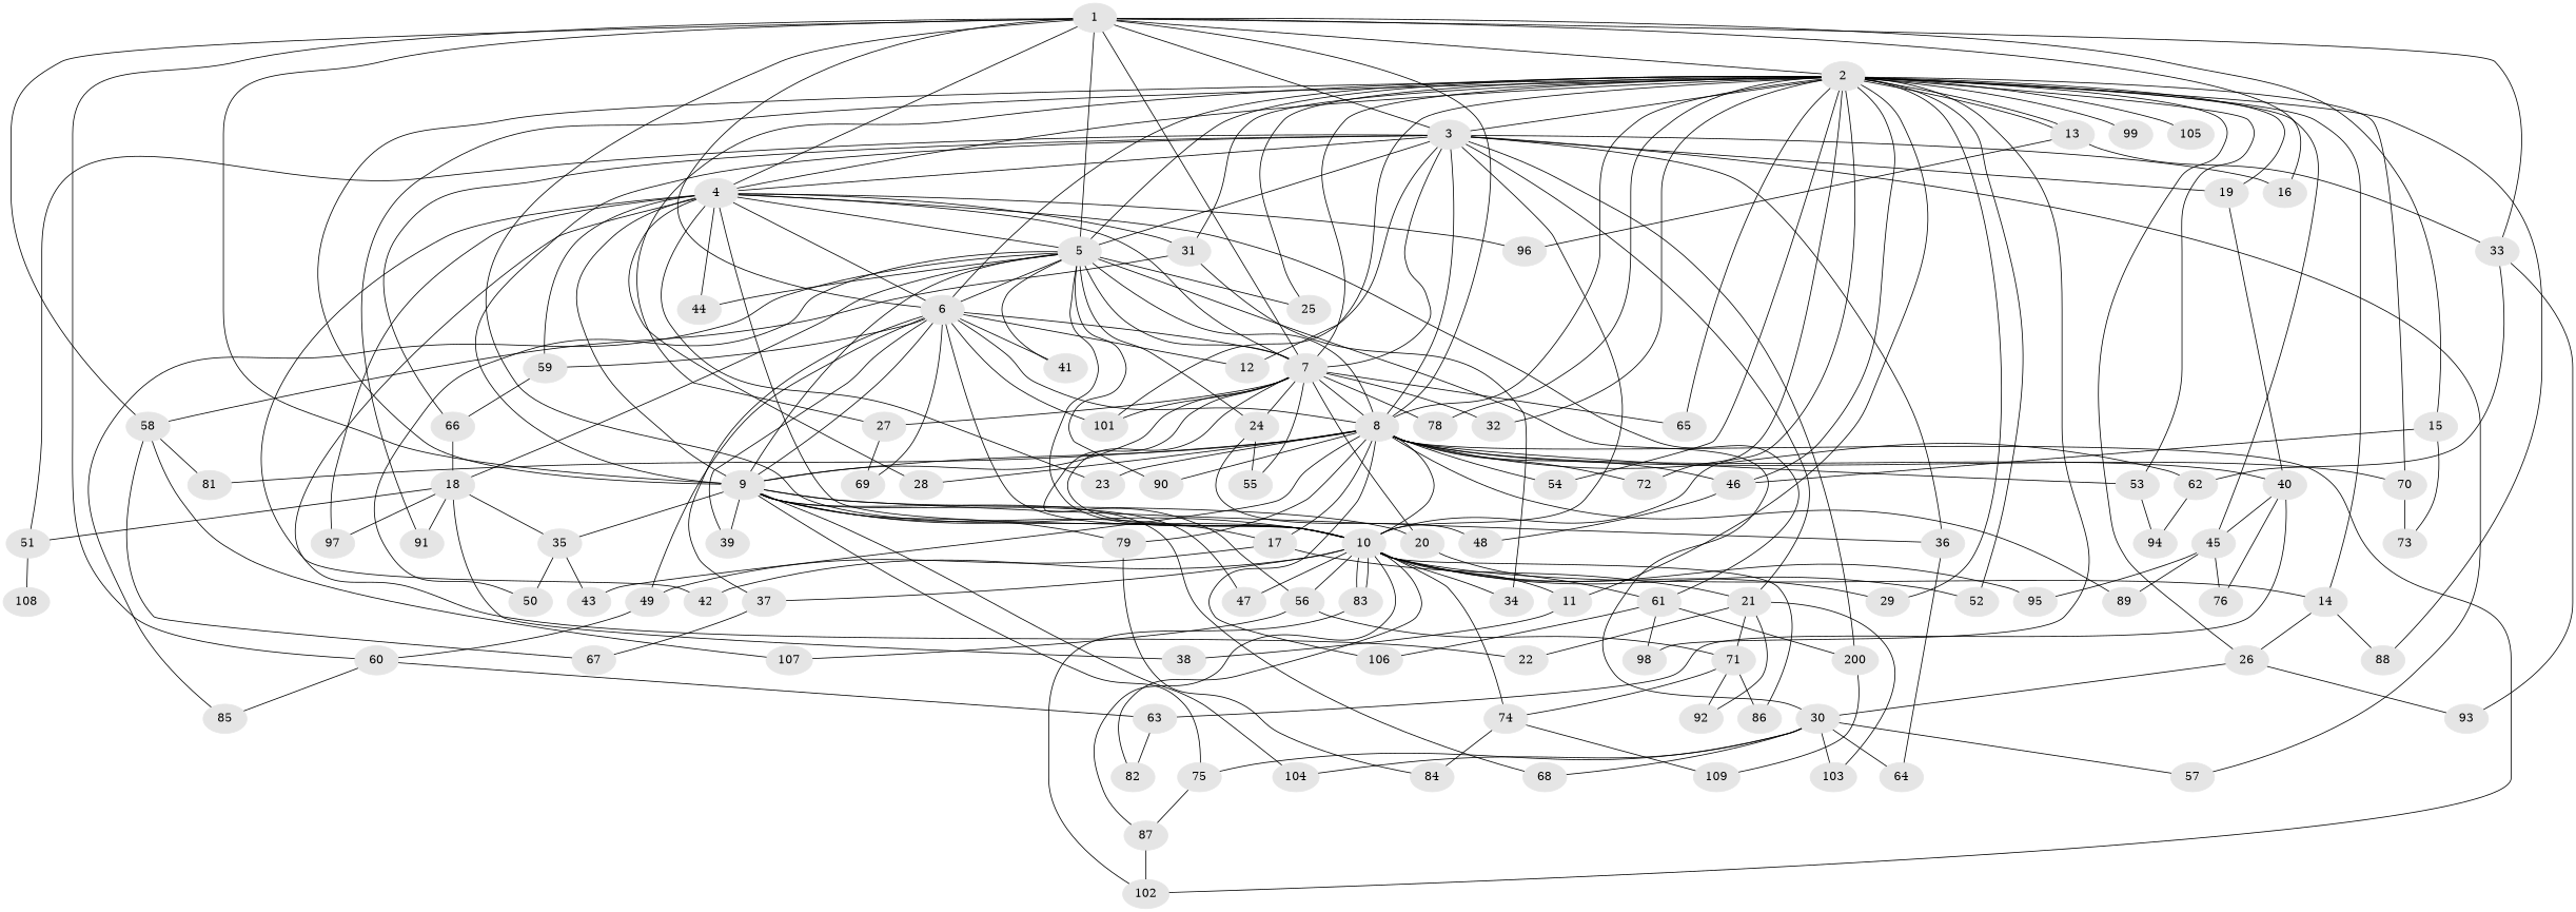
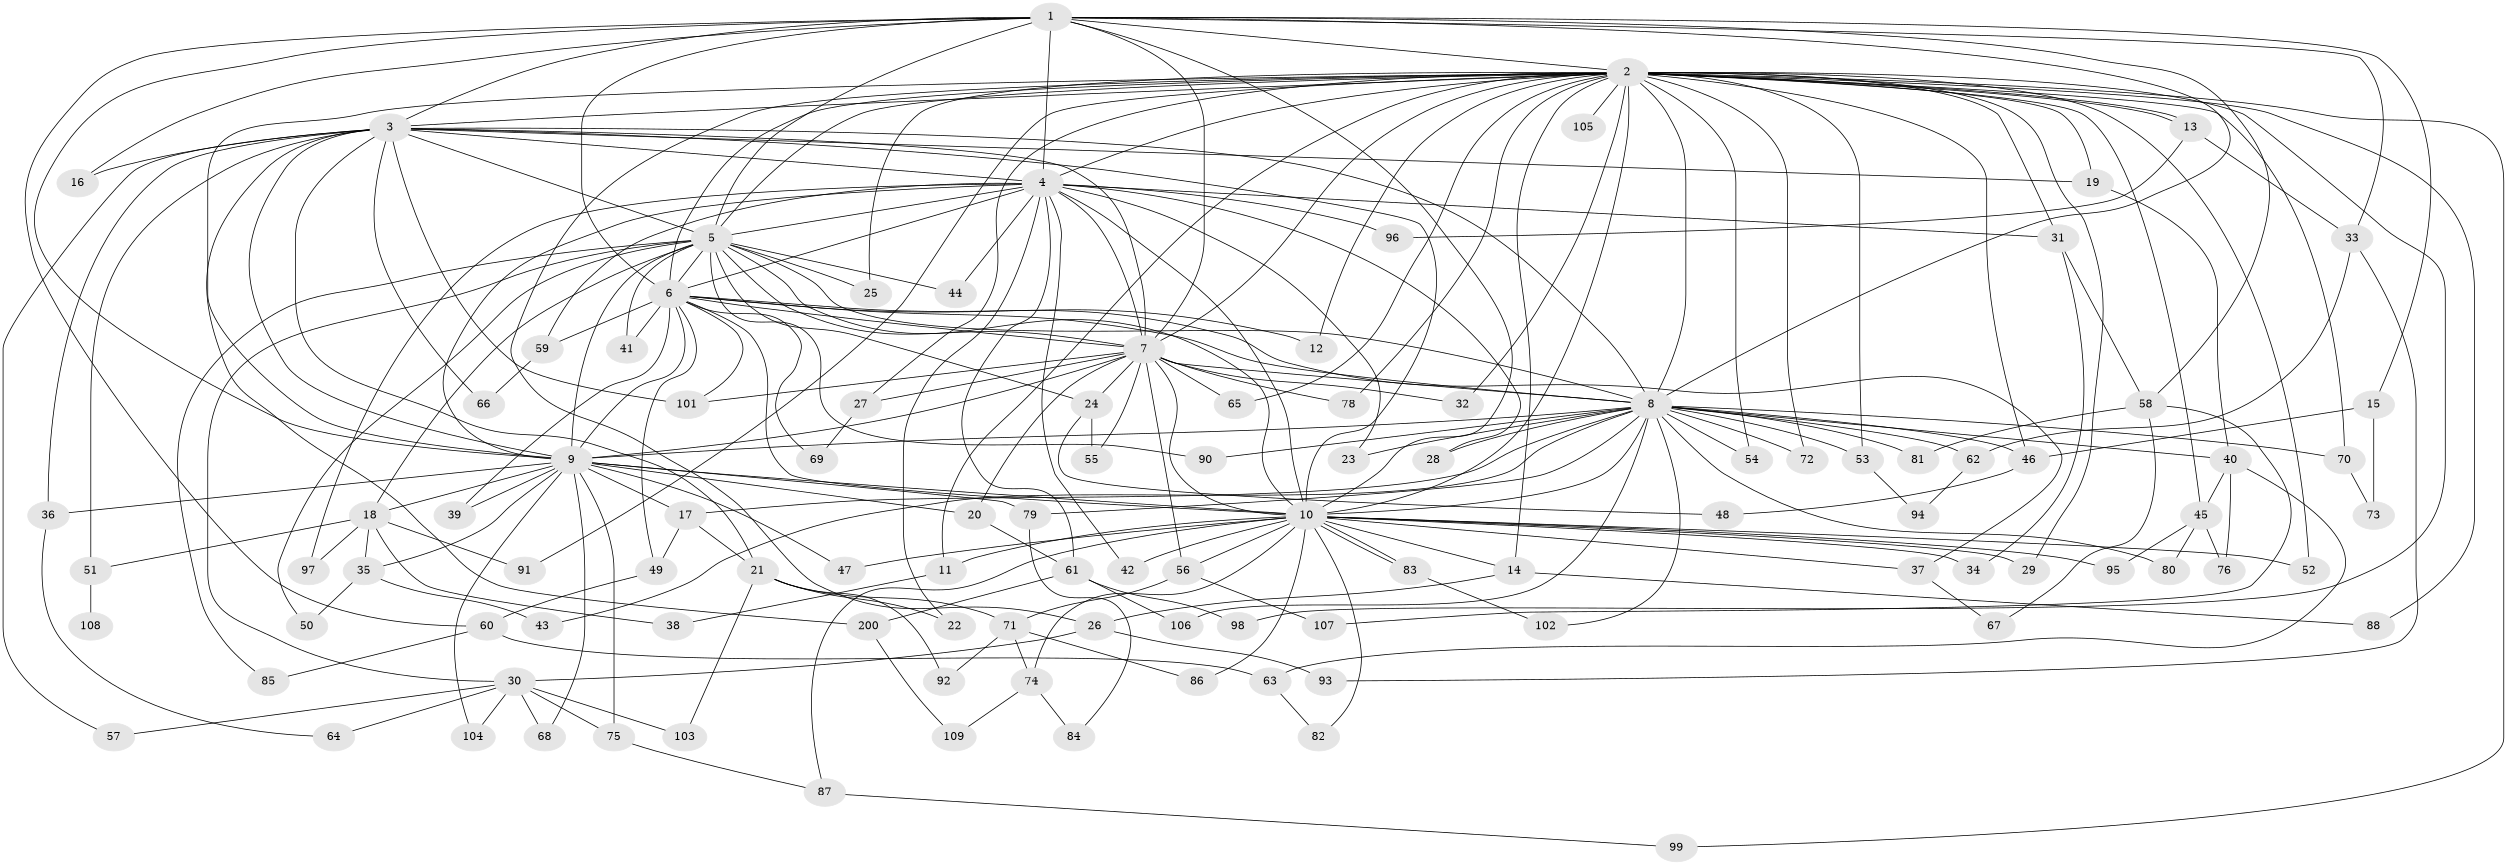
  graph {
    node [color=gray90 style=filled]
    1
    2
    3
    4
    5
    6
    7
    8
    9
    10
    15
    16
    33
    58
    60
    11
    12
    13
    14
    19
    25
    26
    27
    29
    31
    32
    45
    52
    53
    54
    65
    70
    72
    78
    88
    91
    98
    99
    105
    46
    21
    36
    51
    57
    66
    n46 [label=200]
    101
    22
    23
    28
    42
    44
    59
    61
    96
    97
    18
    24
    30
    41
    50
    85
    90
    37
    39
    49
    69
    20
    55
    56
    17
    40
    43
    62
    79
    81
-   89
+   89 [label=80]
    102
    106
    35
    47
    68
    75
    104
    34
    74
    82
    83
    86
    87
    95
    73
    93
    67
    107
    63
    38
    76
    94
    71
    92
    103
    64
    108
    109
    48
    84
    1 -- 2
    1 -- 3
    1 -- 4
    1 -- 5
    1 -- 6
    1 -- 7
    1 -- 8
    1 -- 9
    1 -- 10
    1 -- 15
    1 -- 16
    1 -- 33
    1 -- 58
    1 -- 60
    2 -- 3
    2 -- 4
    2 -- 5
    2 -- 6
    2 -- 7
    2 -- 8
    2 -- 9
    2 -- 10
    2 -- 11
    2 -- 12
    2 -- 13
    2 -- 13
    2 -- 14
    2 -- 19
    2 -- 25
    2 -- 26
    2 -- 27
    2 -- 29
    2 -- 31
    2 -- 32
    2 -- 45
    2 -- 52
    2 -- 53
    2 -- 54
    2 -- 65
    2 -- 70
    2 -- 72
    2 -- 78
    2 -- 88
    2 -- 91
    2 -- 98
    2 -- 99
    2 -- 105
    2 -- 46
    3 -- 4
    3 -- 5
    3 -- 7
    3 -- 8
    3 -- 9
    3 -- 10
    3 -- 16
    3 -- 19
    3 -- 21
    3 -- 36
    3 -- 51
    3 -- 57
    3 -- 66
    3 -- n46
    3 -- 101
    4 -- 5
    4 -- 6
    4 -- 7
    4 -- 9
    4 -- 10
    4 -- 31
    4 -- 22
    4 -- 23
    4 -- 28
    4 -- 42
    4 -- 44
    4 -- 59
    4 -- 61
    4 -- 96
    4 -- 97
    5 -- 6
    5 -- 7
    5 -- 8
    5 -- 9
    5 -- 10
    5 -- 25
    5 -- 44
    5 -- 18
    5 -- 24
    5 -- 30
    5 -- 41
    5 -- 50
    5 -- 85
    5 -- 90
    6 -- 7
    6 -- 8
    6 -- 9
    6 -- 10
    6 -- 12
    6 -- 59
    6 -- 41
    6 -- 37
    6 -- 39
    6 -- 49
    6 -- 69
    7 -- 8
    7 -- 9
    7 -- 10
    7 -- 27
    7 -- 32
    7 -- 65
    7 -- 78
    7 -- 101
    7 -- 24
    7 -- 20
    7 -- 55
    7 -- 56
    8 -- 9
    8 -- 10
    8 -- 53
    8 -- 54
    8 -- 70
    8 -- 72
    8 -- 46
    8 -- 23
    8 -- 28
    8 -- 90
    8 -- 17
    8 -- 40
    8 -- 43
    8 -- 62
    8 -- 79
    8 -- 81
    8 -- 89
    8 -- 102
    8 -- 106
    9 -- 10
    9 -- 36
-   66 -- 18
+   9 -- 18
    9 -- 39
    9 -- 20
    9 -- 17
    9 -- 79
    9 -- 35
    9 -- 47
    9 -- 68
    9 -- 75
    9 -- 104
    10 -- 11
    10 -- 14
    10 -- 29
    10 -- 52
    10 -- 42
    10 -- 37
    10 -- 56
    10 -- 47
    10 -- 34
    10 -- 74
    10 -- 82
    10 -- 83
    10 -- 83
    10 -- 86
    10 -- 87
    10 -- 95
    15 -- 46
    15 -- 73
    33 -- 62
    33 -- 93
    58 -- 81
    58 -- 67
    58 -- 107
    60 -- 85
    60 -- 63
    11 -- 38
    13 -- 33
    13 -- 96
    14 -- 26
    14 -- 88
    19 -- 40
    26 -- 30
    26 -- 93
    27 -- 69
    31 -- 58
    31 -- 34
    45 -- 89
    45 -- 95
    45 -- 76
    53 -- 94
    70 -- 73
    46 -- 48
    21 -- 22
    21 -- 71
    21 -- 92
    21 -- 103
    36 -- 64
    51 -- 108
    n46 -- 109
    101 -- 6
    59 -- 66
    61 -- 98
    61 -- n46
    61 -- 106
    18 -- 91
    18 -- 51
    18 -- 97
    18 -- 35
    18 -- 38
    24 -- 55
    24 -- 48
    30 -- 57
    30 -- 68
    30 -- 75
    30 -- 104
    30 -- 103
    30 -- 64
    37 -- 67
    49 -- 60
    20 -- 61
    56 -- 107
    56 -- 71
    17 -- 21
    17 -- 49
    40 -- 45
    40 -- 63
    40 -- 76
    62 -- 94
    79 -- 84
    35 -- 50
    35 -- 43
    75 -- 87
    74 -- 109
    74 -- 84
    83 -- 102
-   87 -- 102
+   87 -- 99
    63 -- 82
    71 -- 74
    71 -- 86
    71 -- 92
  }
